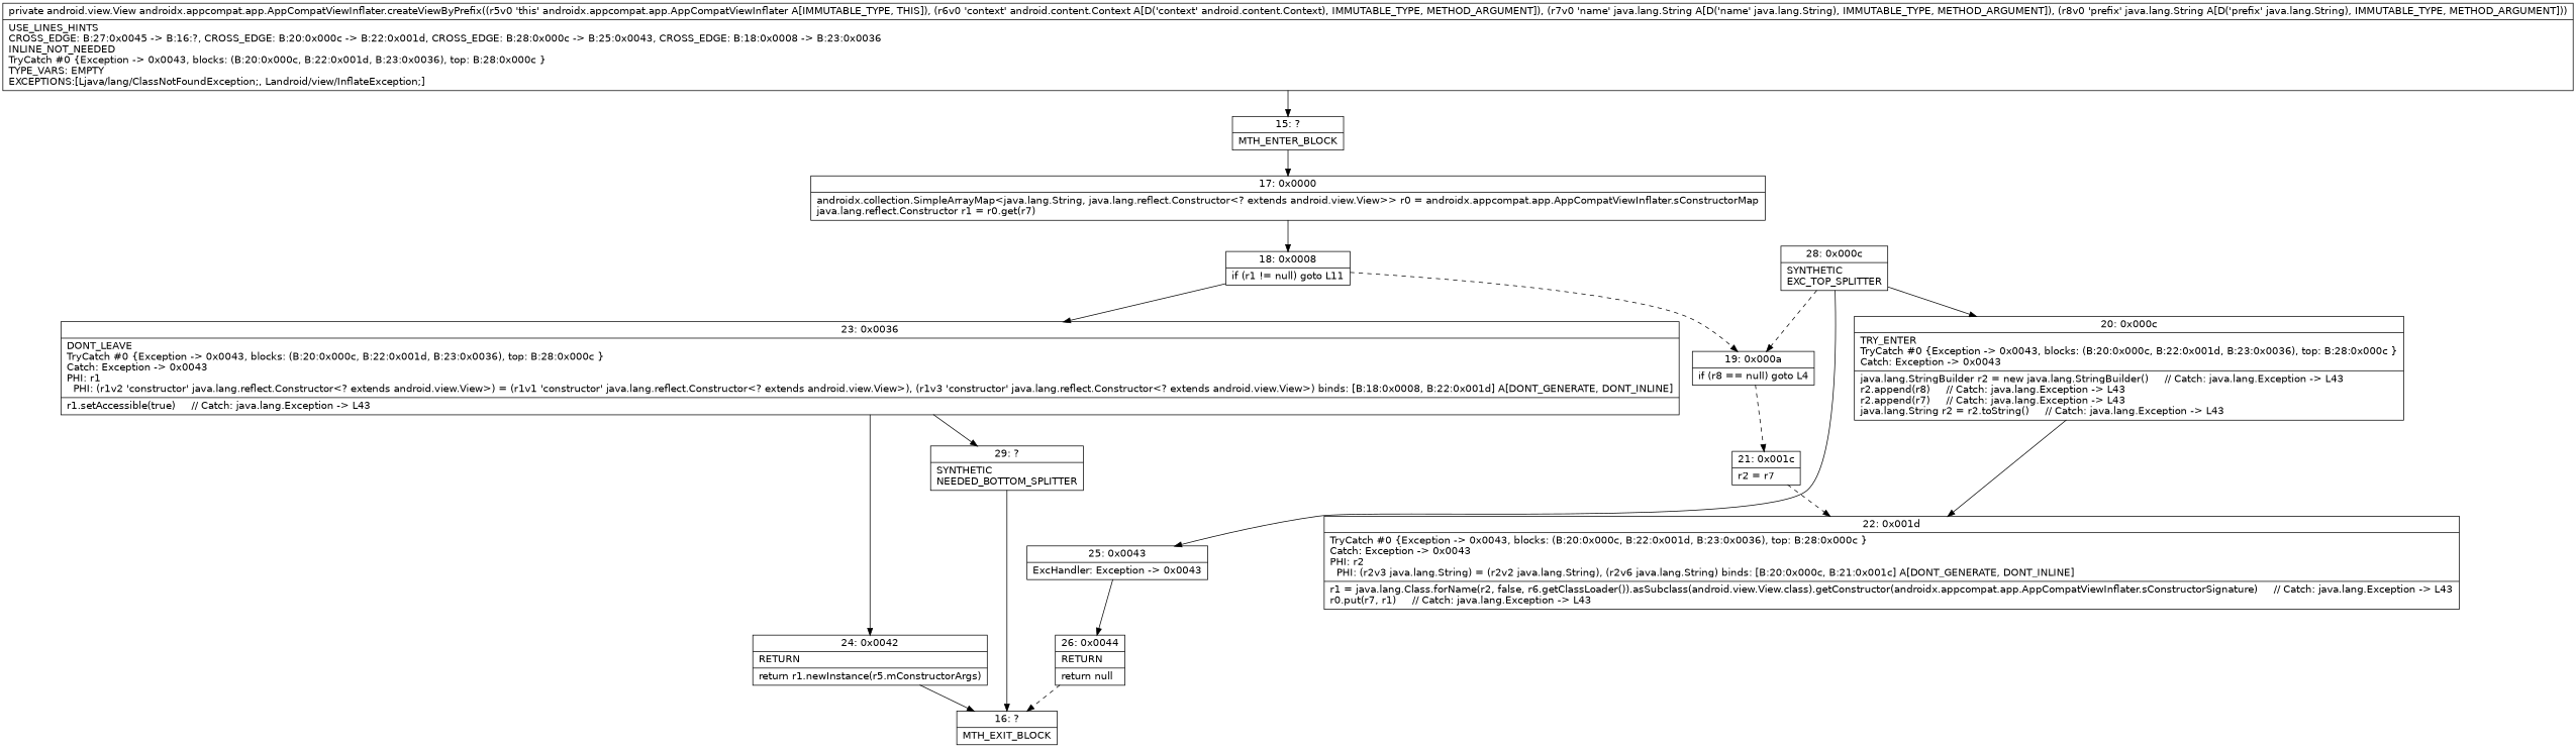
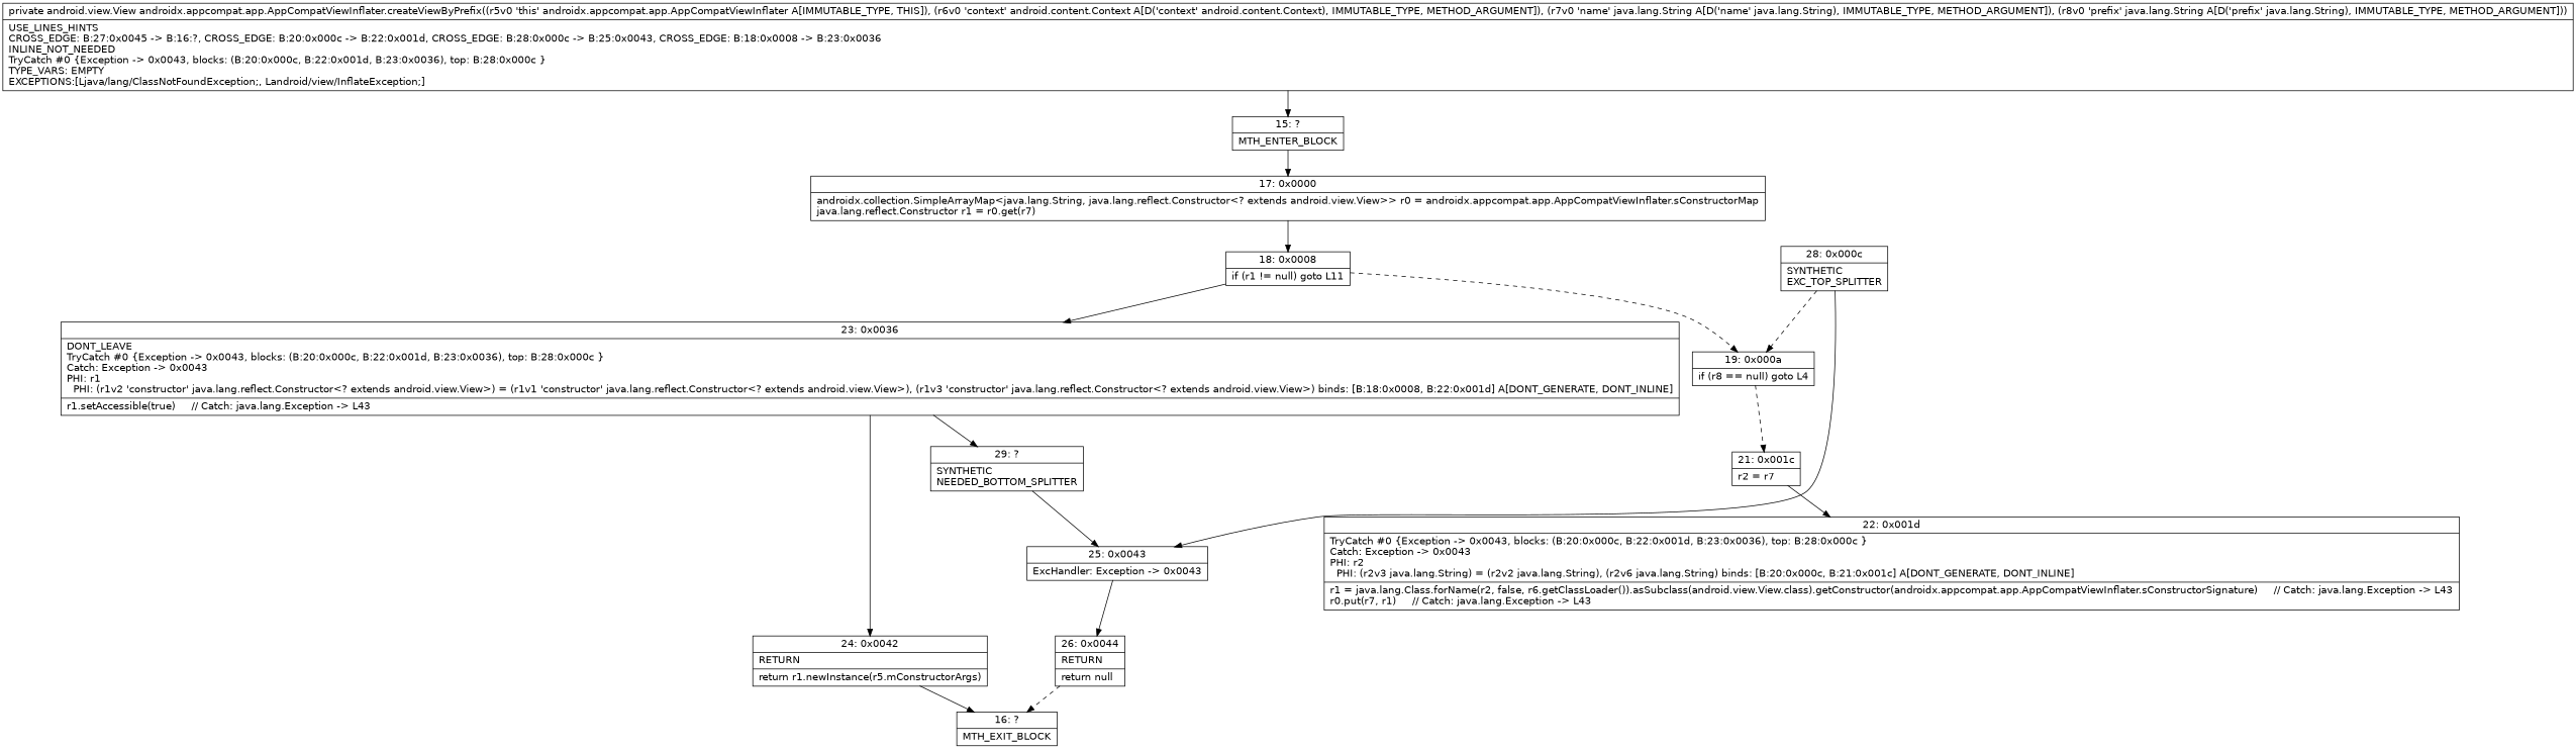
  digraph {
    fontname="DejaVu Sans"
    node [fontname="DejaVu Sans" shape=record]
    edge [fontname="DejaVu Sans"]
    n1 [label="{15\:\ ?|MTH_ENTER_BLOCK\l}"]
    n2 [label="{17\:\ 0x0000|androidx.collection.SimpleArrayMap\<java.lang.String, java.lang.reflect.Constructor\<? extends android.view.View\>\> r0 = androidx.appcompat.app.AppCompatViewInflater.sConstructorMap\ljava.lang.reflect.Constructor r1 = r0.get(r7)\l}"]
    n3 [label="{18\:\ 0x0008|if (r1 != null) goto L11\l}"]
    n4 [label="{19\:\ 0x000a|if (r8 == null) goto L4\l}"]
    n5 [label="{23\:\ 0x0036|DONT_LEAVE\lTryCatch #0 \{Exception \-\> 0x0043, blocks: (B:20:0x000c, B:22:0x001d, B:23:0x0036), top: B:28:0x000c \}\lCatch: Exception \-\> 0x0043\lPHI: r1 \l  PHI: (r1v2 'constructor' java.lang.reflect.Constructor\<? extends android.view.View\>) = (r1v1 'constructor' java.lang.reflect.Constructor\<? extends android.view.View\>), (r1v3 'constructor' java.lang.reflect.Constructor\<? extends android.view.View\>) binds: [B:18:0x0008, B:22:0x001d] A[DONT_GENERATE, DONT_INLINE]\l|r1.setAccessible(true)     \/\/ Catch: java.lang.Exception \-\> L43\l}"]
    n6 [label="{21\:\ 0x001c|r2 = r7\l}"]
    n7 [label="{24\:\ 0x0042|RETURN\l|return r1.newInstance(r5.mConstructorArgs)\l}"]
    n8 [label="{29\:\ ?|SYNTHETIC\lNEEDED_BOTTOM_SPLITTER\l}"]
    n9 [label="{22\:\ 0x001d|TryCatch #0 \{Exception \-\> 0x0043, blocks: (B:20:0x000c, B:22:0x001d, B:23:0x0036), top: B:28:0x000c \}\lCatch: Exception \-\> 0x0043\lPHI: r2 \l  PHI: (r2v3 java.lang.String) = (r2v2 java.lang.String), (r2v6 java.lang.String) binds: [B:20:0x000c, B:21:0x001c] A[DONT_GENERATE, DONT_INLINE]\l|r1 = java.lang.Class.forName(r2, false, r6.getClassLoader()).asSubclass(android.view.View.class).getConstructor(androidx.appcompat.app.AppCompatViewInflater.sConstructorSignature)     \/\/ Catch: java.lang.Exception \-\> L43\lr0.put(r7, r1)     \/\/ Catch: java.lang.Exception \-\> L43\l}"]
    n10 [label="{28\:\ 0x000c|SYNTHETIC\lEXC_TOP_SPLITTER\l}"]
-   n11 [label="{20\:\ 0x000c|TRY_ENTER\lTryCatch #0 \{Exception \-\> 0x0043, blocks: (B:20:0x000c, B:22:0x001d, B:23:0x0036), top: B:28:0x000c \}\lCatch: Exception \-\> 0x0043\l|java.lang.StringBuilder r2 = new java.lang.StringBuilder()     \/\/ Catch: java.lang.Exception \-\> L43\lr2.append(r8)     \/\/ Catch: java.lang.Exception \-\> L43\lr2.append(r7)     \/\/ Catch: java.lang.Exception \-\> L43\ljava.lang.String r2 = r2.toString()     \/\/ Catch: java.lang.Exception \-\> L43\l}"]
    n12 [label="{25\:\ 0x0043|ExcHandler: Exception \-\> 0x0043\l}"]
    n13 [label="{26\:\ 0x0044|RETURN\l|return null\l}"]
    n14 [label="{16\:\ ?|MTH_EXIT_BLOCK\l}"]
    n15 [label="{private android.view.View androidx.appcompat.app.AppCompatViewInflater.createViewByPrefix((r5v0 'this' androidx.appcompat.app.AppCompatViewInflater A[IMMUTABLE_TYPE, THIS]), (r6v0 'context' android.content.Context A[D('context' android.content.Context), IMMUTABLE_TYPE, METHOD_ARGUMENT]), (r7v0 'name' java.lang.String A[D('name' java.lang.String), IMMUTABLE_TYPE, METHOD_ARGUMENT]), (r8v0 'prefix' java.lang.String A[D('prefix' java.lang.String), IMMUTABLE_TYPE, METHOD_ARGUMENT]))  | USE_LINES_HINTS\lCROSS_EDGE: B:27:0x0045 \-\> B:16:?, CROSS_EDGE: B:20:0x000c \-\> B:22:0x001d, CROSS_EDGE: B:28:0x000c \-\> B:25:0x0043, CROSS_EDGE: B:18:0x0008 \-\> B:23:0x0036\lINLINE_NOT_NEEDED\lTryCatch #0 \{Exception \-\> 0x0043, blocks: (B:20:0x000c, B:22:0x001d, B:23:0x0036), top: B:28:0x000c \}\lTYPE_VARS: EMPTY\lEXCEPTIONS:[Ljava\/lang\/ClassNotFoundException;, Landroid\/view\/InflateException;]\l}"]
    n1 -> n2
    n2 -> n3
    n3 -> n4 [style=dashed]
    n3 -> n5
    n4 -> n6 [style=dashed]
    n5 -> n7
    n5 -> n8
-   n6 -> n9 [style=dashed]
+   n6 -> n9
    n7 -> n14
-   n8 -> n14
+   n8 -> n12
    n10 -> n4 [style=dashed]
-   n10 -> n11
    n10 -> n12
-   n11 -> n9
    n12 -> n13
    n13 -> n14 [style=dashed]
    n15 -> n1
  }
